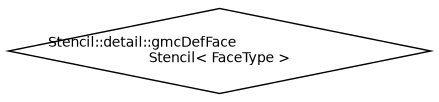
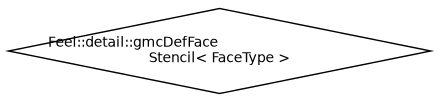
  digraph {
    rankdir=LR
-   n1 [color=black fillcolor=white fontname=Helvetica fontsize=10 height=0.2 label="Stencil::detail::gmcDefFace\lStencil\< FaceType \>" shape=diamond style=filled width=0.4]
+   n1 [color=black fillcolor=white fontname=Helvetica fontsize=10 height=0.2 label="Feel::detail::gmcDefFace\lStencil\< FaceType \>" shape=diamond style=filled width=0.4]
  }
